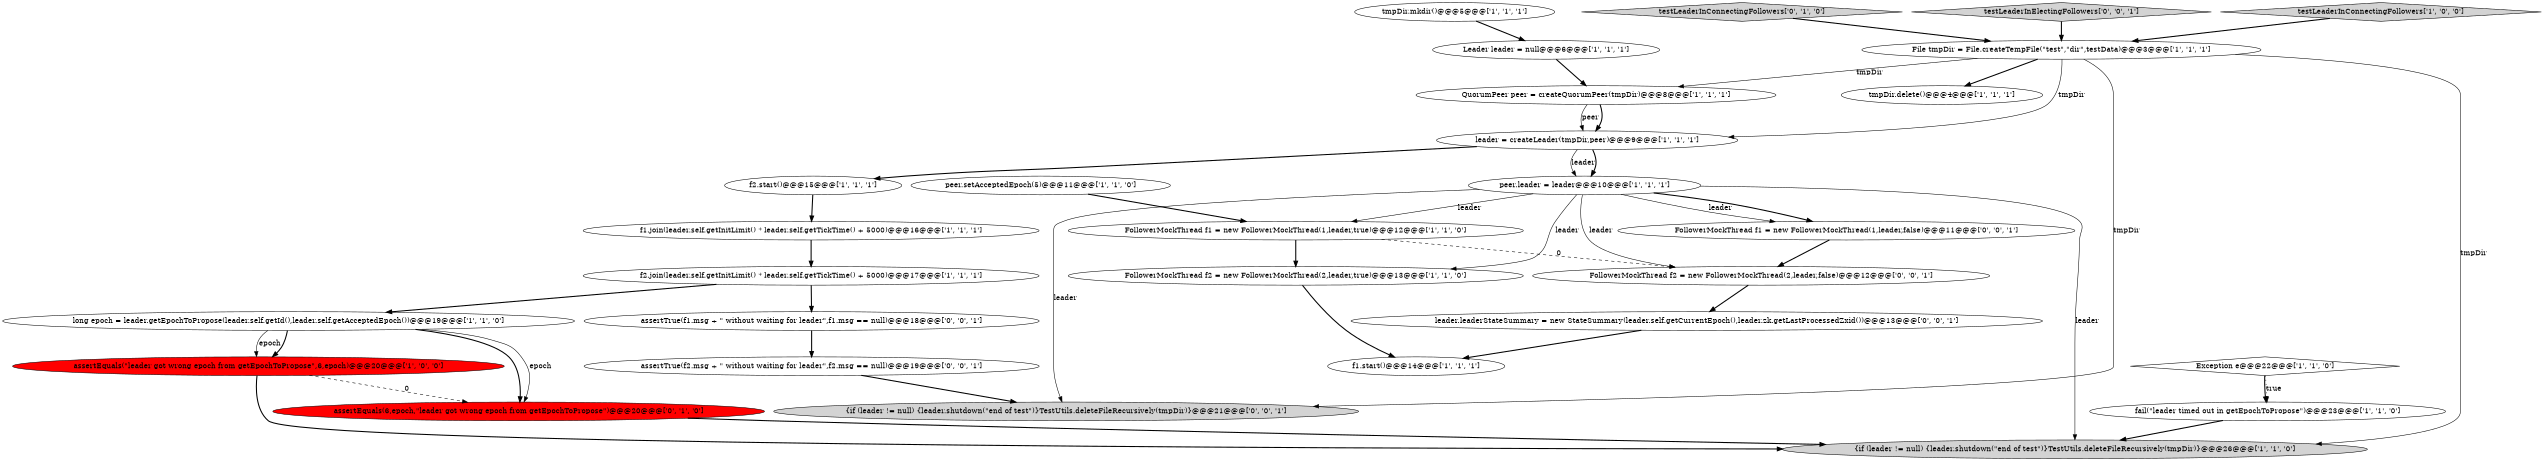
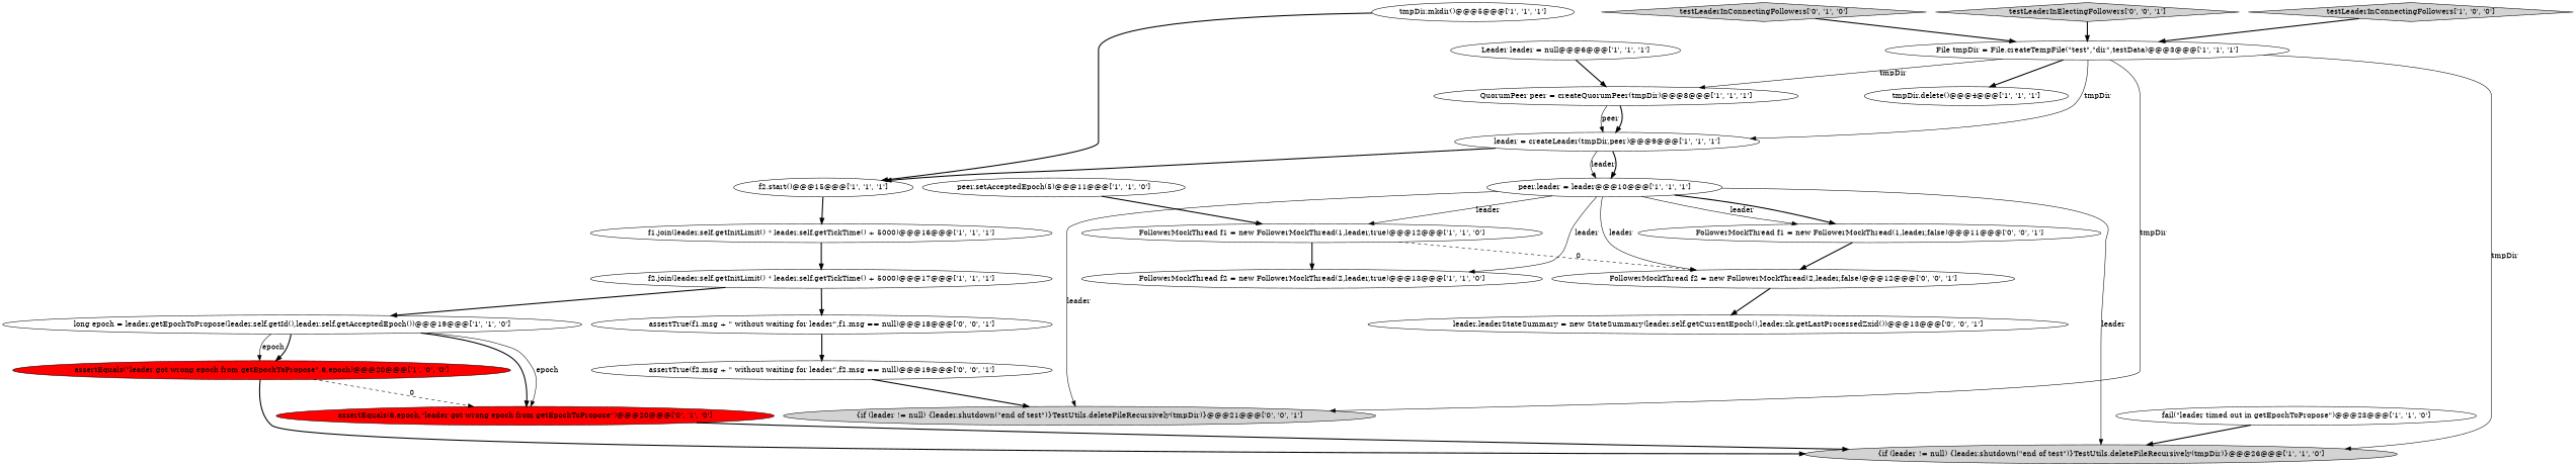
  digraph {
    node [fillcolor=white shape=ellipse style=filled]
    edge [style=bold]
    n1 [label="peer.setAcceptedEpoch(5)@@@11@@@['1', '1', '0']"]
    n2 [label="FollowerMockThread f1 = new FollowerMockThread(1,leader,true)@@@12@@@['1', '1', '0']"]
    n3 [label="FollowerMockThread f2 = new FollowerMockThread(2,leader,true)@@@13@@@['1', '1', '0']"]
    n4 [label="FollowerMockThread f2 = new FollowerMockThread(2,leader,false)@@@12@@@['0', '0', '1']"]
    n5 [fillcolor=red label="assertEquals(\"leader got wrong epoch from getEpochToPropose\",6,epoch)@@@20@@@['1', '0', '0']"]
    n6 [fillcolor=red label="assertEquals(6,epoch,\"leader got wrong epoch from getEpochToPropose\")@@@20@@@['0', '1', '0']"]
    n7 [fillcolor=lightgray label="{if (leader != null) {leader.shutdown(\"end of test\")}TestUtils.deleteFileRecursively(tmpDir)}@@@26@@@['1', '1', '0']"]
-   n8 [label="f1.start()@@@14@@@['1', '1', '1']"]
    n9 [label="f1.join(leader.self.getInitLimit() * leader.self.getTickTime() + 5000)@@@16@@@['1', '1', '1']"]
    n10 [label="f2.join(leader.self.getInitLimit() * leader.self.getTickTime() + 5000)@@@17@@@['1', '1', '1']"]
    n11 [label="assertTrue(f1.msg + \" without waiting for leader\",f1.msg == null)@@@18@@@['0', '0', '1']"]
    n12 [label="long epoch = leader.getEpochToPropose(leader.self.getId(),leader.self.getAcceptedEpoch())@@@19@@@['1', '1', '0']"]
    n13 [label="tmpDir.delete()@@@4@@@['1', '1', '1']"]
    n14 [label="tmpDir.mkdir()@@@5@@@['1', '1', '1']"]
    n15 [label="Leader leader = null@@@6@@@['1', '1', '1']"]
    n16 [label="assertTrue(f2.msg + \" without waiting for leader\",f2.msg == null)@@@19@@@['0', '0', '1']"]
    n17 [fillcolor=lightgray label="{if (leader != null) {leader.shutdown(\"end of test\")}TestUtils.deleteFileRecursively(tmpDir)}@@@21@@@['0', '0', '1']"]
    n18 [label="leader = createLeader(tmpDir,peer)@@@9@@@['1', '1', '1']"]
    n19 [label="peer.leader = leader@@@10@@@['1', '1', '1']"]
    n20 [label="f2.start()@@@15@@@['1', '1', '1']"]
    n21 [label="FollowerMockThread f1 = new FollowerMockThread(1,leader,false)@@@11@@@['0', '0', '1']"]
    n22 [label="leader.leaderStateSummary = new StateSummary(leader.self.getCurrentEpoch(),leader.zk.getLastProcessedZxid())@@@13@@@['0', '0', '1']"]
    n23 [label="fail(\"leader timed out in getEpochToPropose\")@@@23@@@['1', '1', '0']"]
-   n24 [label="Exception e@@@22@@@['1', '1', '0']" shape=diamond]
    n25 [label="File tmpDir = File.createTempFile(\"test\",\"dir\",testData)@@@3@@@['1', '1', '1']"]
    n26 [label="QuorumPeer peer = createQuorumPeer(tmpDir)@@@8@@@['1', '1', '1']"]
    n27 [fillcolor=lightgray label="testLeaderInConnectingFollowers['1', '0', '0']" shape=diamond]
    n28 [fillcolor=lightgray label="testLeaderInConnectingFollowers['0', '1', '0']" shape=diamond]
    n29 [fillcolor=lightgray label="testLeaderInElectingFollowers['0', '0', '1']" shape=diamond]
    n1 -> n2
    n2 -> n3
    n2 -> n4 [label=0 style=dashed]
-   n3 -> n8
    n4 -> n22
    n5 -> n6 [label=0 style=dashed]
    n5 -> n7
    n6 -> n7
    n9 -> n10
    n10 -> n11
    n10 -> n12
    n11 -> n16
    n12 -> n5 [label=epoch style=solid]
    n12 -> n5
    n12 -> n6
    n12 -> n6 [label=epoch style=solid]
-   n14 -> n15
+   n14 -> n20
    n15 -> n26
    n16 -> n17
    n18 -> n19 [label=leader style=solid]
    n18 -> n19
    n18 -> n20
    n19 -> n2 [label=leader style=solid]
    n19 -> n3 [label=leader style=solid]
    n19 -> n4 [label=leader style=solid]
    n19 -> n7 [label=leader style=solid]
    n19 -> n17 [label=leader style=solid]
    n19 -> n21 [label=leader style=solid]
    n19 -> n21
    n20 -> n9
    n21 -> n4
-   n22 -> n8
    n23 -> n7
-   n24 -> n23
-   n24 -> n23 [label=true style=dotted]
    n25 -> n7 [label=tmpDir style=solid]
    n25 -> n13
    n25 -> n17 [label=tmpDir style=solid]
    n25 -> n18 [label=tmpDir style=solid]
    n25 -> n26 [label=tmpDir style=solid]
    n26 -> n18
    n26 -> n18 [label=peer style=solid]
    n27 -> n25
    n28 -> n25
    n29 -> n25
  }
